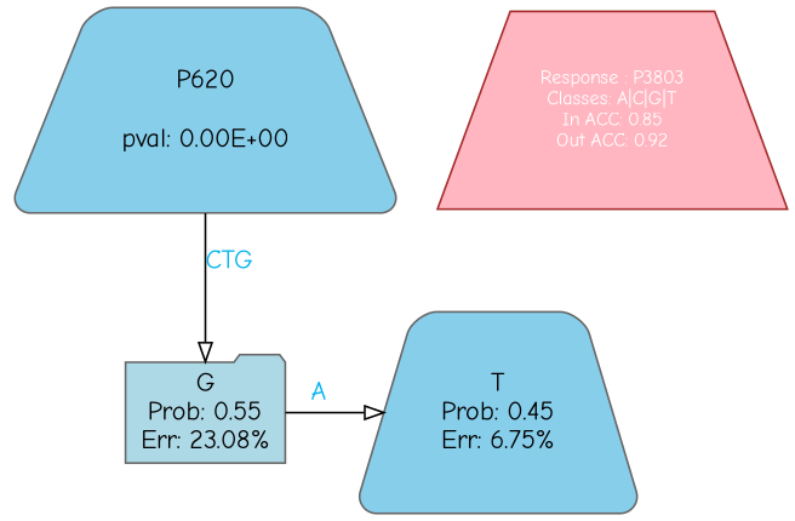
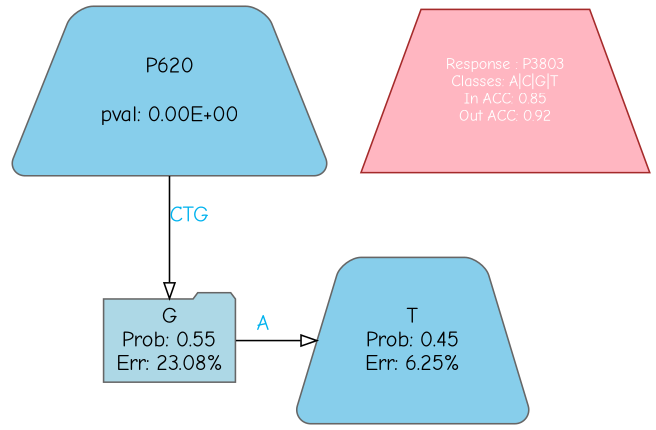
  digraph {
    fontname="Comic Neue"
    ranksep=equally
    splines=polylines
    node [color=gray40 fillcolor=skyblue fontname="Comic Neue" shape=trapezium style="filled, rounded"]
    edge [arrowhead=onormal fontcolor=deepskyblue2 fontname="Comic Neue"]
-   n1 [label="T\nProb: 0.45\nErr: 6.75%"]
+   n1 [label="T\nProb: 0.45\nErr: 6.25%"]
    n2 [fillcolor=lightblue label="G\nProb: 0.55\nErr: 23.08%" shape=folder]
    n3 [align=left color=brown fillcolor=lightpink fontcolor=white fontsize=10 label="Response : P3803\nClasses: A|C|G|T\nIn ACC: 0.85\nOut ACC: 0.92\n" style=filled]
    n4 [label="P620\n\npval: 0.00E+00"]
    subgraph sub_1 {
      rank=same
      n1
      n2
    }
    subgraph sub_2 {
      rank=same
      n3
      n4
    }
    n2 -> n1 [label=A]
    n4 -> n2 [label=CTG]
  }
